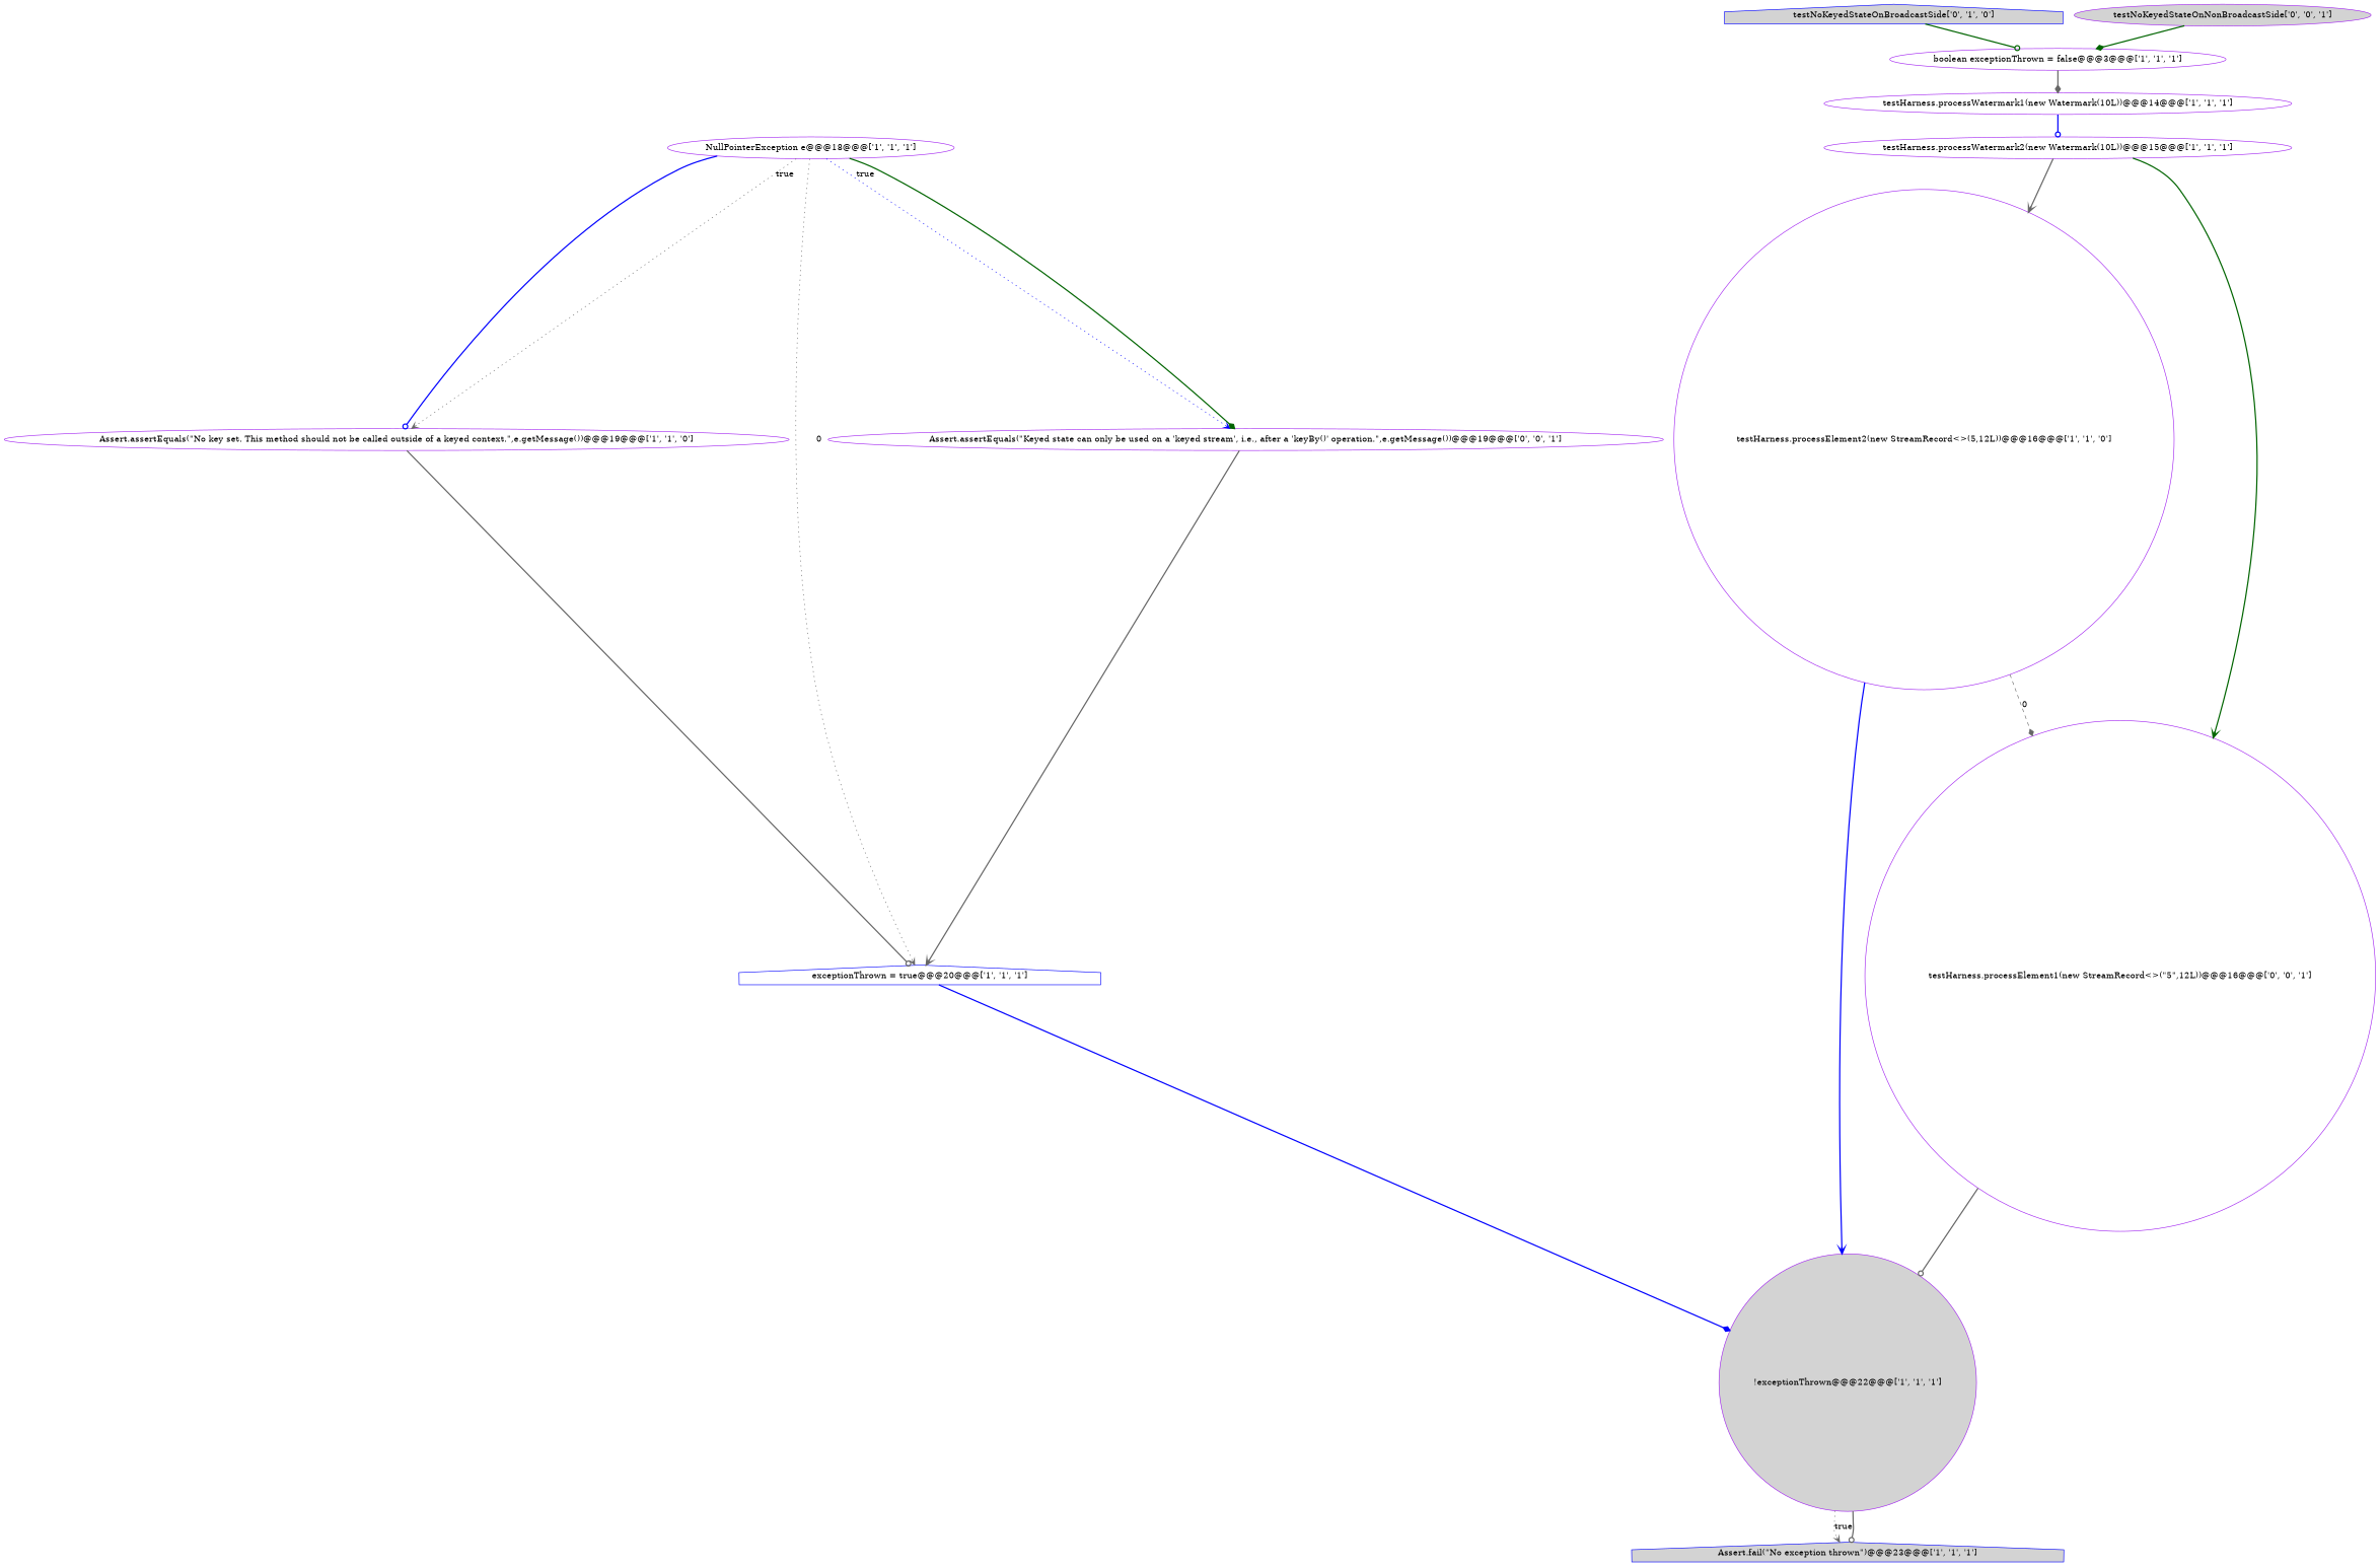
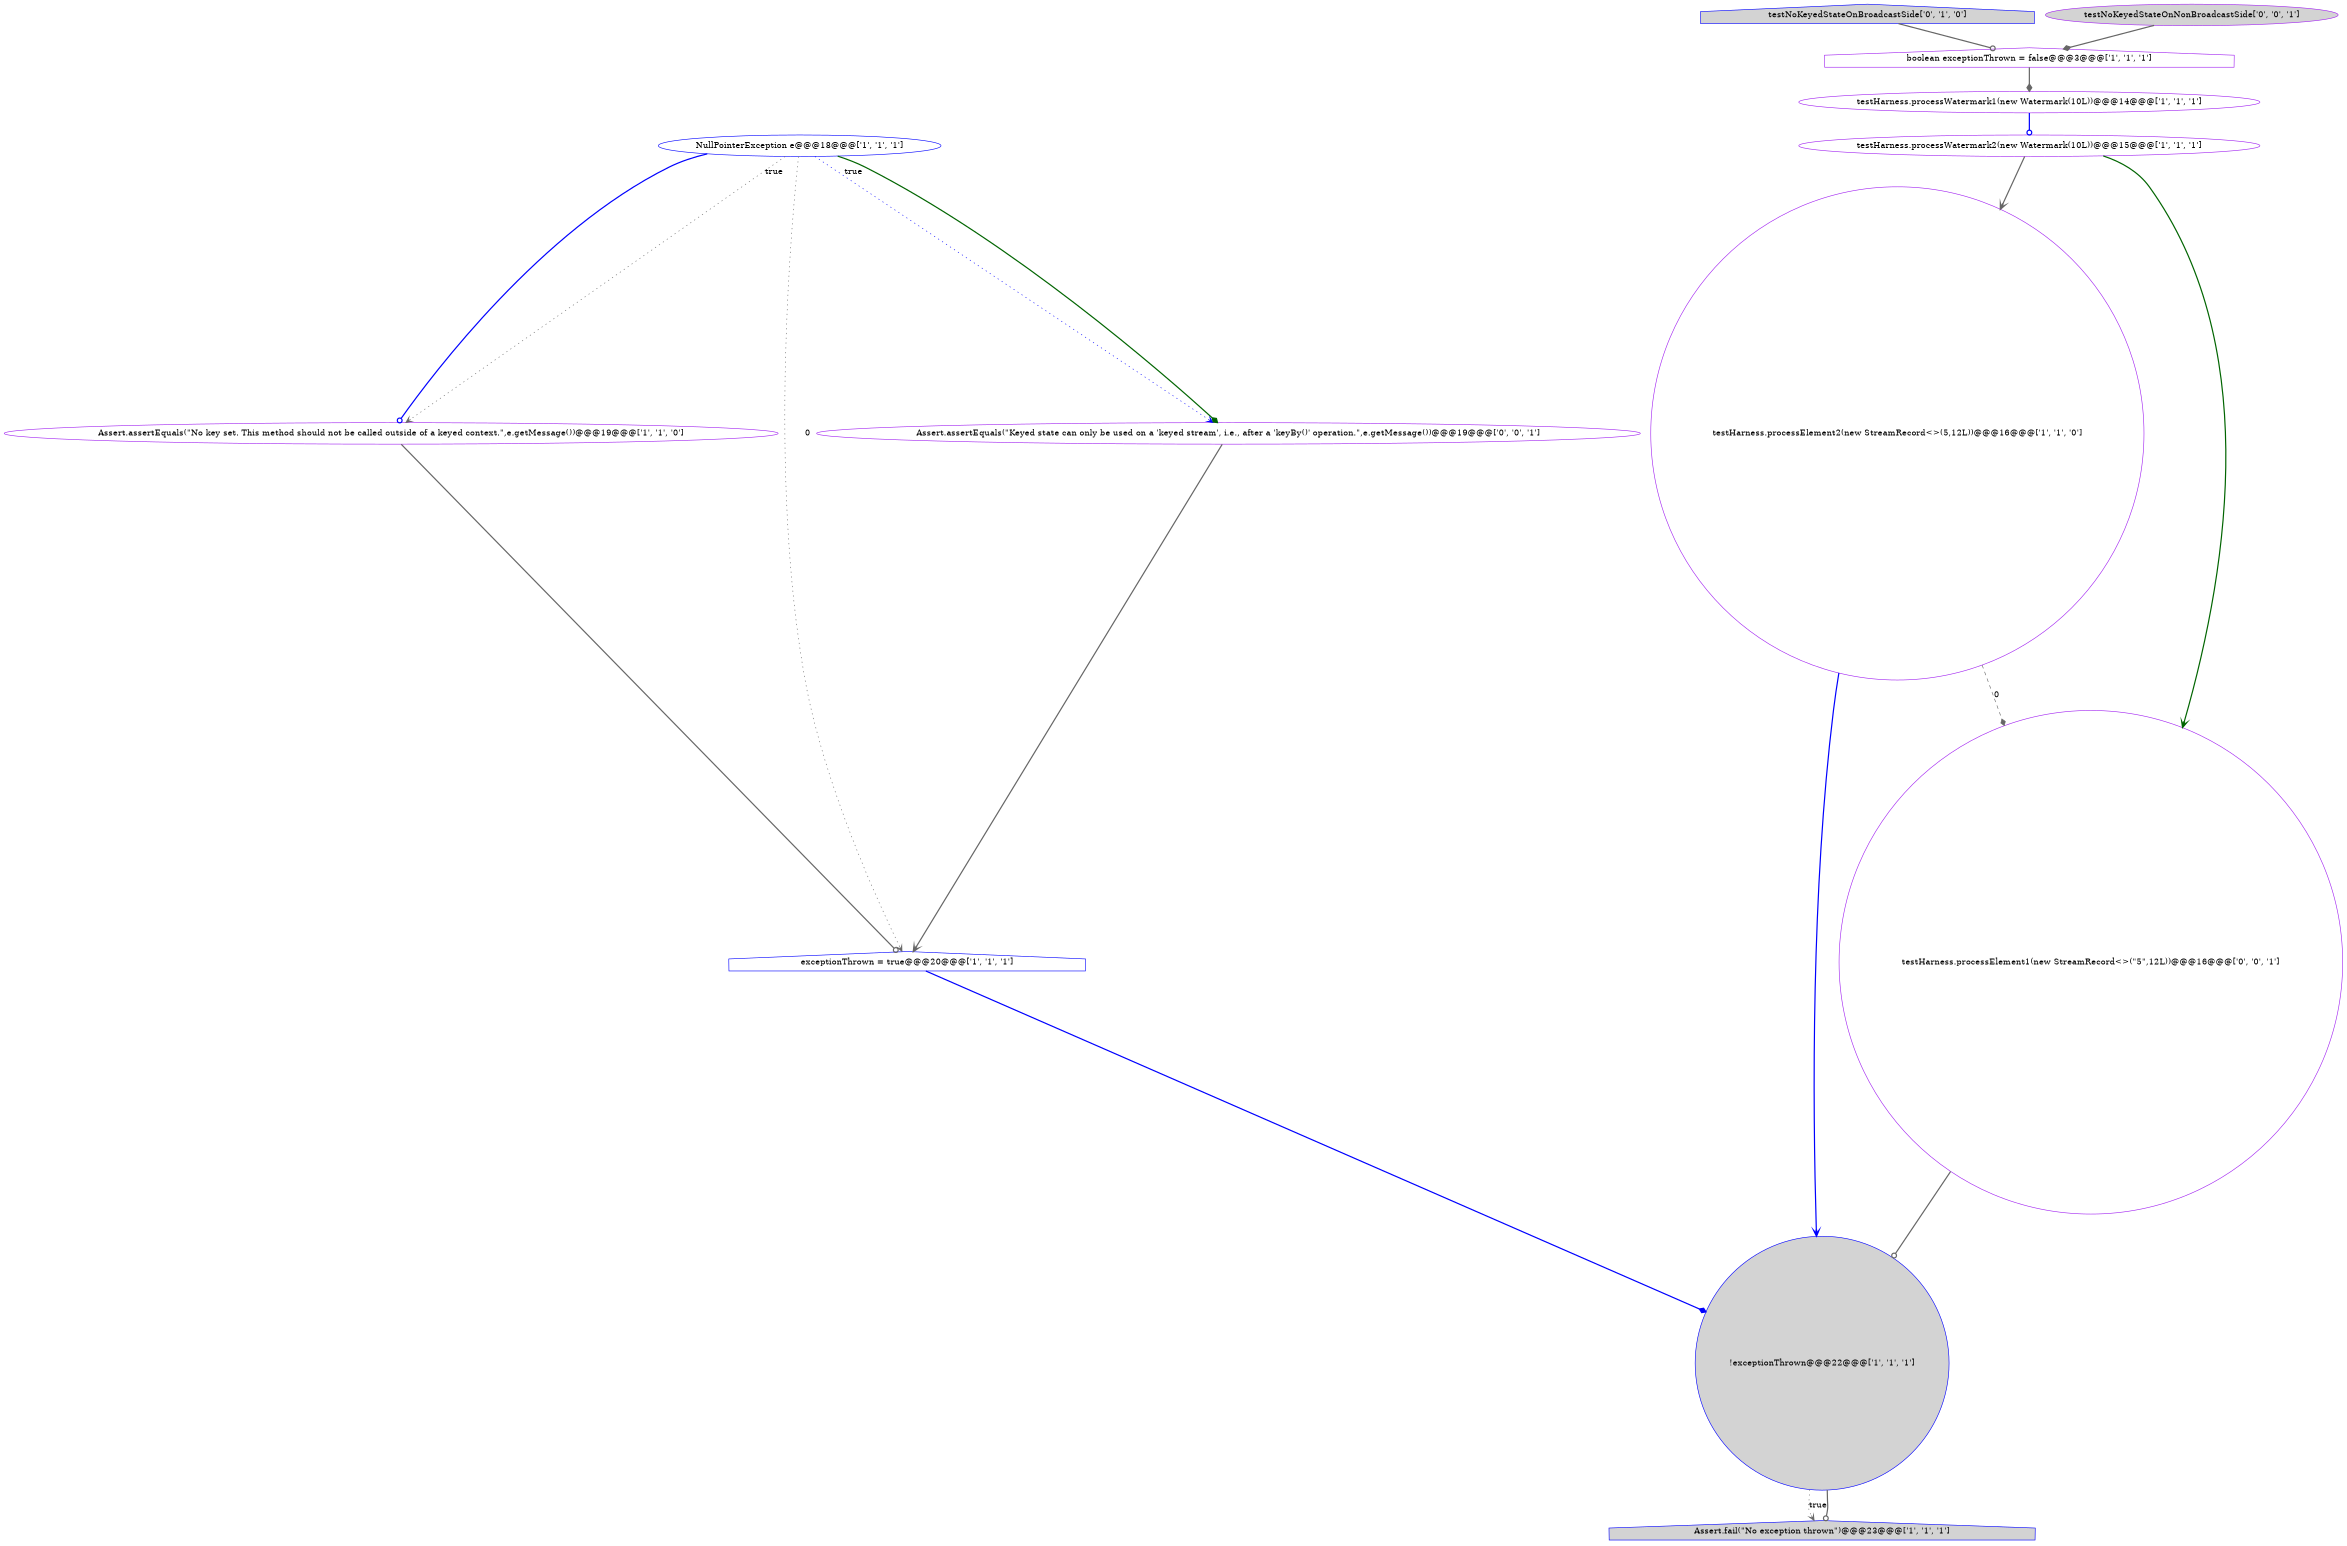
  digraph {
    node [color=purple fillcolor=white shape=ellipse style=filled]
    edge [arrowhead=vee color=gray40 style=bold]
-   n1 [label="boolean exceptionThrown = false@@@3@@@['1', '1', '1']"]
+   n1 [label="boolean exceptionThrown = false@@@3@@@['1', '1', '1']" shape=house]
    n2 [label="testHarness.processWatermark1(new Watermark(10L))@@@14@@@['1', '1', '1']"]
    n3 [label="testHarness.processWatermark2(new Watermark(10L))@@@15@@@['1', '1', '1']"]
-   n4 [fillcolor=lightgray label="!exceptionThrown@@@22@@@['1', '1', '1']" shape=circle]
+   n4 [color=blue fillcolor=lightgray label="!exceptionThrown@@@22@@@['1', '1', '1']" shape=circle]
    n5 [color=blue fillcolor=lightgray label="Assert.fail(\"No exception thrown\")@@@23@@@['1', '1', '1']" shape=house]
    n6 [label="Assert.assertEquals(\"No key set. This method should not be called outside of a keyed context.\",e.getMessage())@@@19@@@['1', '1', '0']"]
    n7 [color=blue label="exceptionThrown = true@@@20@@@['1', '1', '1']" shape=house]
    n8 [label="testHarness.processElement2(new StreamRecord<>(5,12L))@@@16@@@['1', '1', '0']" shape=circle]
    n9 [label="testHarness.processElement1(new StreamRecord<>(\"5\",12L))@@@16@@@['0', '0', '1']" shape=circle]
-   n10 [label="NullPointerException e@@@18@@@['1', '1', '1']"]
+   n10 [color=blue label="NullPointerException e@@@18@@@['1', '1', '1']"]
    n11 [label="Assert.assertEquals(\"Keyed state can only be used on a 'keyed stream', i.e., after a 'keyBy()' operation.\",e.getMessage())@@@19@@@['0', '0', '1']"]
    n12 [color=blue fillcolor=lightgray label="testNoKeyedStateOnBroadcastSide['0', '1', '0']" shape=house]
    n13 [fillcolor=lightgray label="testNoKeyedStateOnNonBroadcastSide['0', '0', '1']"]
    n1 -> n2 [arrowhead=diamond]
    n2 -> n3 [arrowhead=odot color=blue]
    n3 -> n8
    n3 -> n9 [color=darkgreen]
    n4 -> n5 [label=true style=dotted]
    n4 -> n5 [arrowhead=odot]
    n6 -> n7 [arrowhead=odot]
    n7 -> n4 [arrowhead=diamond color=blue]
    n8 -> n4 [color=blue]
    n8 -> n9 [arrowhead=diamond label=0 style=dashed]
    n9 -> n4 [arrowhead=odot]
    n10 -> n6 [arrowhead=odot color=blue]
    n10 -> n6 [label=true style=dotted]
    n10 -> n7 [label=0 style=dotted]
    n10 -> n11 [color=blue label=true style=dotted]
    n10 -> n11 [arrowhead=diamond color=darkgreen]
    n11 -> n7
-   n12 -> n1 [arrowhead=odot color=darkgreen]
-   n13 -> n1 [arrowhead=diamond color=darkgreen]
+   n12 -> n1 [arrowhead=odot]
+   n13 -> n1 [arrowhead=diamond]
  }
